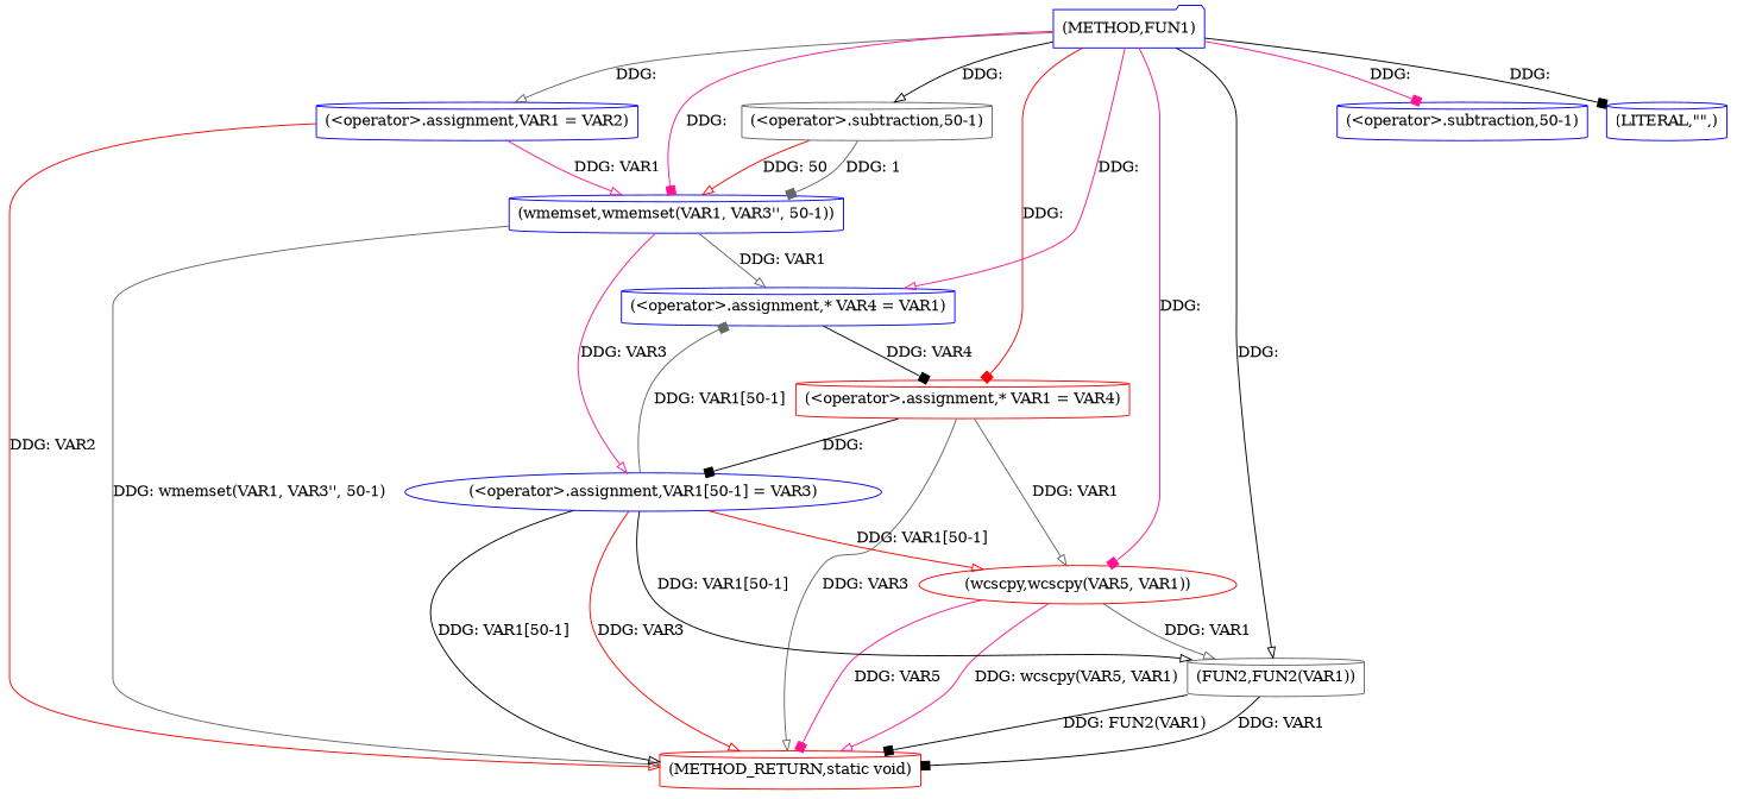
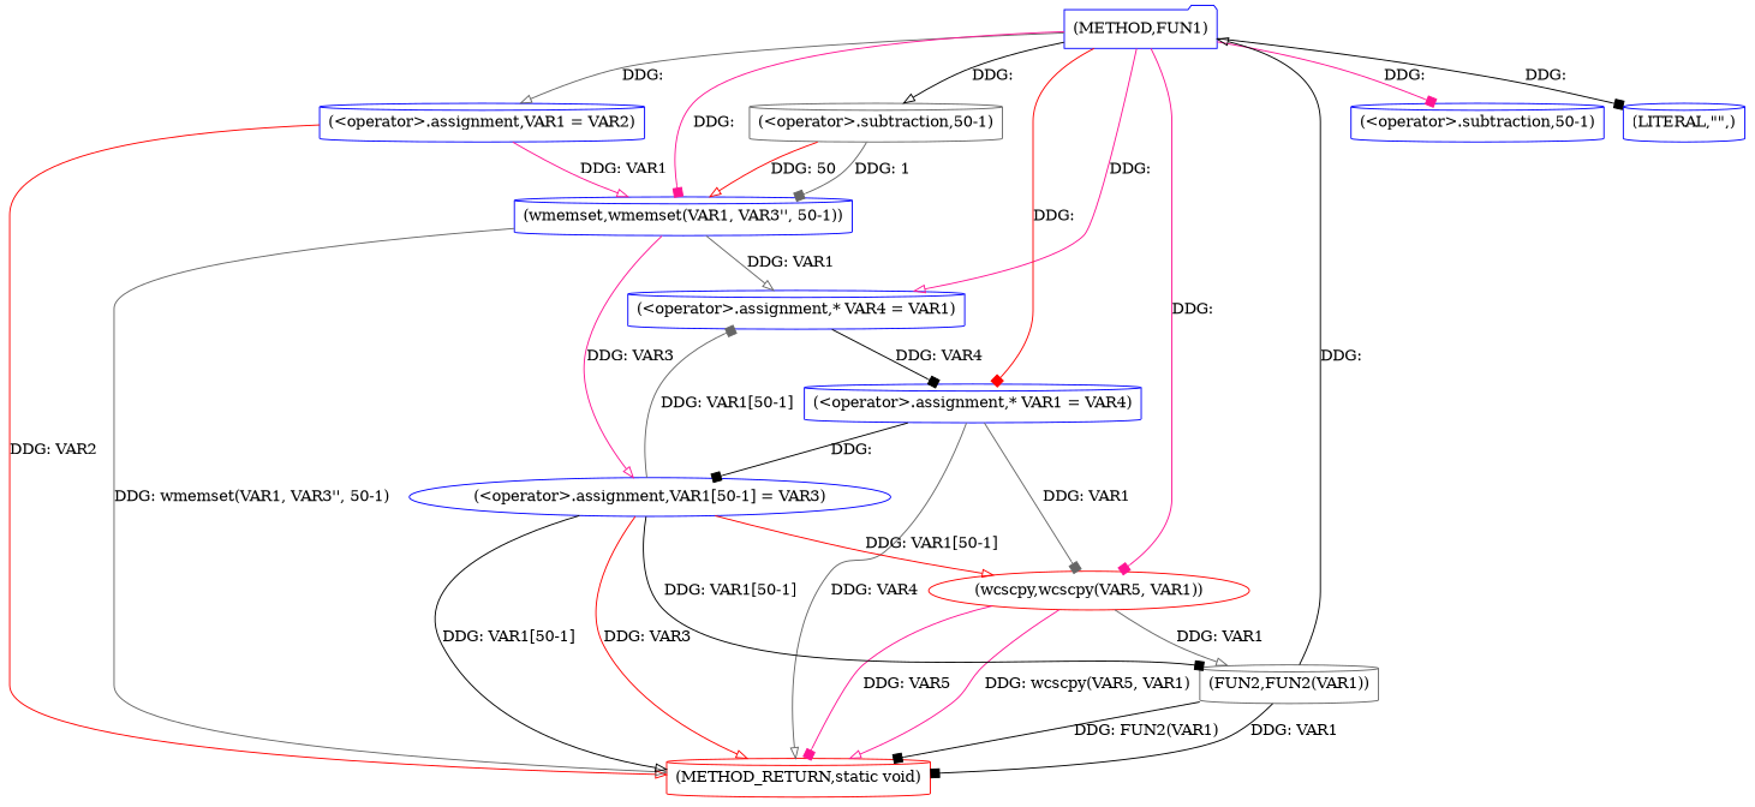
  digraph {
    node [color=blue shape=cylinder]
    edge [arrowhead=onormal color=black]
    n1 [label="(METHOD,FUN1)" shape=folder]
    n2 [label="(<operator>.assignment,VAR1 = VAR2)"]
    n3 [label="(wmemset,wmemset(VAR1, VAR3'', 50-1))"]
    n4 [color=gray40 label="(<operator>.subtraction,50-1)"]
    n5 [label="(<operator>.subtraction,50-1)"]
    n6 [label="(<operator>.assignment,* VAR4 = VAR1)"]
-   n7 [color=red label="(<operator>.assignment,* VAR1 = VAR4)"]
+   n7 [label="(<operator>.assignment,* VAR1 = VAR4)"]
    n8 [label="(LITERAL,\"\",)"]
    n9 [color=red label="(wcscpy,wcscpy(VAR5, VAR1))" shape=ellipse]
    n10 [color=gray40 label="(FUN2,FUN2(VAR1))"]
    n11 [color=red label="(METHOD_RETURN,static void)"]
    n12 [label="(<operator>.assignment,VAR1[50-1] = VAR3)" shape=ellipse]
    n1 -> n2 [color=gray40 label="DDG: "]
    n1 -> n3 [arrowhead=box color=deeppink label="DDG: "]
    n1 -> n4 [label="DDG: "]
    n1 -> n5 [arrowhead=box color=deeppink label="DDG: "]
    n1 -> n6 [color=deeppink label="DDG: "]
    n1 -> n7 [arrowhead=box color=red label="DDG: "]
    n1 -> n8 [arrowhead=box label="DDG: "]
    n1 -> n9 [arrowhead=box color=deeppink label="DDG: "]
-   n1 -> n10 [label="DDG: "]
+   n10 -> n1 [label="DDG: "]
    n2 -> n3 [color=deeppink label="DDG: VAR1"]
    n2 -> n11 [color=red label="DDG: VAR2"]
    n3 -> n6 [color=gray40 label="DDG: VAR1"]
    n3 -> n11 [color=gray40 label="DDG: wmemset(VAR1, VAR3'', 50-1)"]
    n3 -> n12 [color=deeppink label="DDG: VAR3"]
    n4 -> n3 [color=red label="DDG: 50"]
    n4 -> n3 [arrowhead=box color=gray40 label="DDG: 1"]
    n6 -> n7 [arrowhead=box label="DDG: VAR4"]
-   n7 -> n9 [color=gray40 label="DDG: VAR1"]
-   n7 -> n11 [color=gray40 label="DDG: VAR3"]
+   n7 -> n9 [arrowhead=box color=gray40 label="DDG: VAR1"]
+   n7 -> n11 [color=gray40 label="DDG: VAR4"]
    n7 -> n12 [arrowhead=box label="DDG: "]
    n9 -> n10 [color=gray40 label="DDG: VAR1"]
    n9 -> n11 [arrowhead=box color=deeppink label="DDG: VAR5"]
    n9 -> n11 [color=deeppink label="DDG: wcscpy(VAR5, VAR1)"]
    n10 -> n11 [arrowhead=box label="DDG: FUN2(VAR1)"]
    n10 -> n11 [arrowhead=box label="DDG: VAR1"]
    n12 -> n6 [arrowhead=box color=gray40 label="DDG: VAR1[50-1]"]
    n12 -> n9 [color=red label="DDG: VAR1[50-1]"]
-   n12 -> n10 [label="DDG: VAR1[50-1]"]
+   n12 -> n10 [arrowhead=box label="DDG: VAR1[50-1]"]
    n12 -> n11 [label="DDG: VAR1[50-1]"]
    n12 -> n11 [color=red label="DDG: VAR3"]
  }
